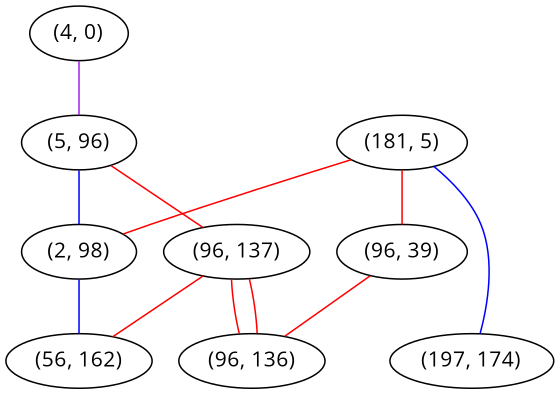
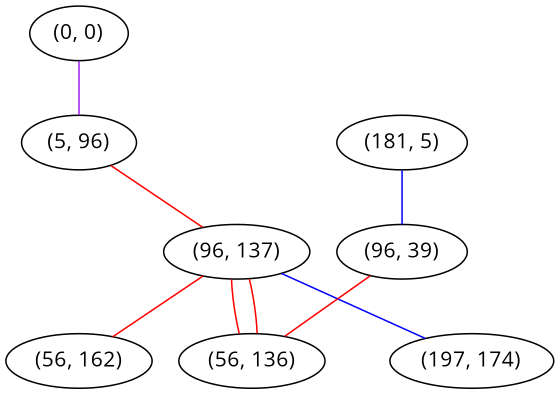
  graph {
    fontname="Open Sans"
    node [fontname="Open Sans"]
    edge [color=red fontname="Open Sans" weight=1]
-   "(0, 0)" [label="(4, 0)"]
+   "(0, 0)"
    "(5, 96)"
-   "(2, 98)"
    "(96, 137)"
    n5 [label="(181, 5)"]
    "(96, 39)"
    "(197, 174)"
-   "(96, 136)"
+   "(96, 136)" [label="(56, 136)"]
    n9 [label="(56, 162)"]
    "(0, 0)" -- "(5, 96)" [color=purple weight=4]
-   "(5, 96)" -- "(2, 98)" [color=blue weight=3]
    "(5, 96)" -- "(96, 137)"
-   "(2, 98)" -- n9 [color=blue weight=3]
    "(96, 137)" -- "(96, 136)"
    "(96, 137)" -- "(96, 136)"
    "(96, 137)" -- n9
-   n5 -- "(2, 98)"
-   n5 -- "(96, 39)" [weight=3]
-   n5 -- "(197, 174)" [color=blue weight=3]
+   n5 -- "(96, 39)" [color=blue weight=3]
+   "(96, 137)" -- "(197, 174)" [color=blue weight=3]
    "(96, 39)" -- "(96, 136)"
  }
